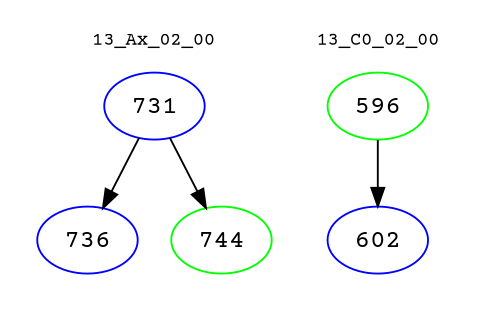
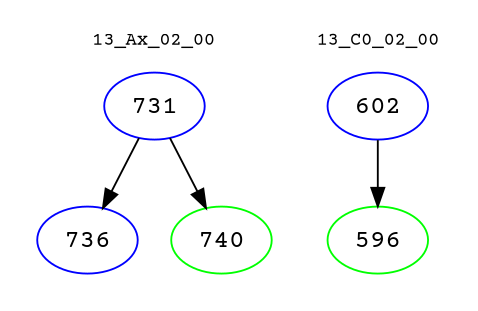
  digraph {
    fontname="Courier Prime"
    node [color=blue fontname="Courier Prime"]
    edge [color=black fontname="Courier Prime"]
    n1 [label=731]
    n2 [label=736]
-   n3 [color=green label=744]
+   n3 [color=green label=740]
    n4 [color=green label=596]
    n5 [label=602]
    subgraph cluster_1 {
      color=white
      fontsize=10
      label="13_Ax_02_00"
      n1
      n2
      n3
    }
    subgraph cluster_2 {
      color=white
      fontsize=10
      label="13_C0_02_00"
      n4
      n5
    }
    n1 -> n2
    n1 -> n3
-   n4 -> n5
+   n5 -> n4
  }
